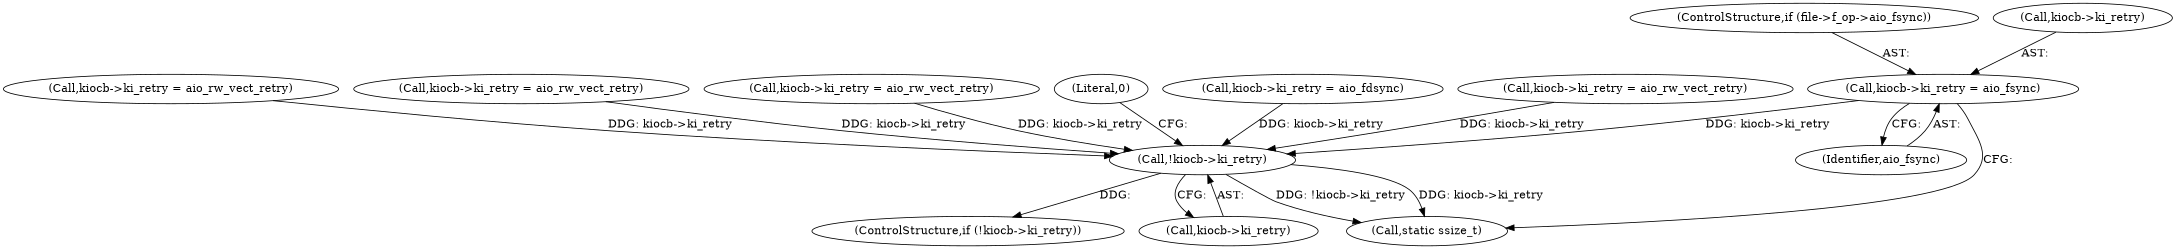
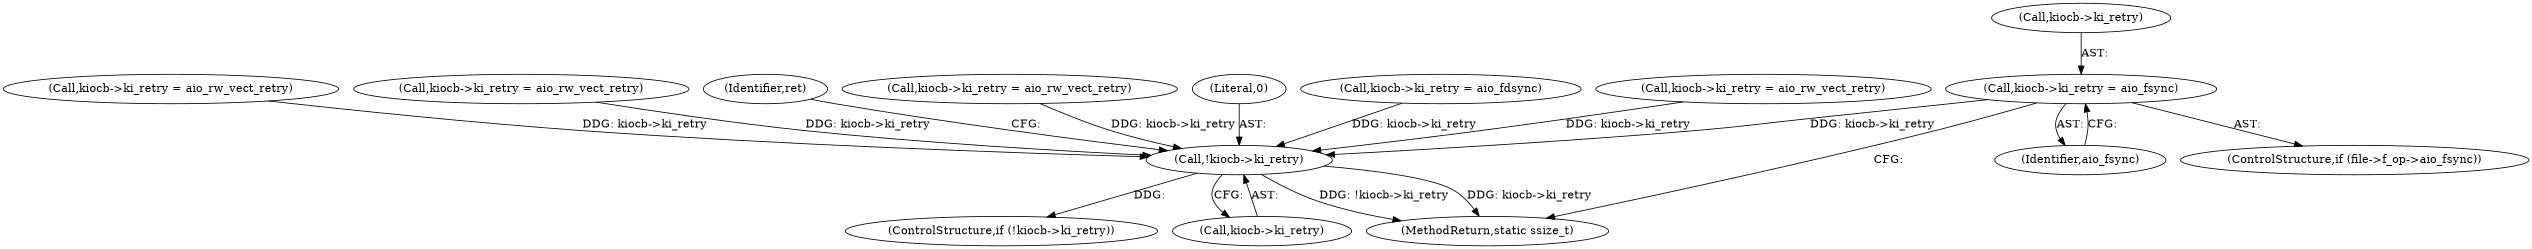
  digraph {
    n1 [label="(Call,kiocb->ki_retry = aio_fsync)"]
    n2 [label="(Call,!kiocb->ki_retry)"]
    n3 [label="(ControlStructure,if (file->f_op->aio_fsync))"]
-   n4 [label="(Call,static ssize_t)"]
+   n4 [label="(MethodReturn,static ssize_t)"]
    n5 [label="(Identifier,aio_fsync)"]
    n6 [label="(ControlStructure,if (!kiocb->ki_retry))"]
    n7 [label="(Call,kiocb->ki_retry)"]
    n8 [label="(Call,kiocb->ki_retry = aio_rw_vect_retry)"]
    n9 [label="(Call,kiocb->ki_retry = aio_rw_vect_retry)"]
+   n10 [label="(Identifier,ret)"]
    n11 [label="(Call,kiocb->ki_retry = aio_rw_vect_retry)"]
    n12 [label="(Call,kiocb->ki_retry)"]
    n13 [label="(Literal,0)"]
    n14 [label="(Call,kiocb->ki_retry = aio_fdsync)"]
    n15 [label="(Call,kiocb->ki_retry = aio_rw_vect_retry)"]
    n1 -> n2 [label="DDG: kiocb->ki_retry"]
-   n3 -> n1 [label="AST: "]
+   n1 -> n3 [label="AST: "]
    n1 -> n4 [label="CFG: "]
-   n1 -> n5 [label="CFG: "]
+   n1 -> n5 [label="AST: "]
    n2 -> n4 [label="DDG: kiocb->ki_retry"]
    n2 -> n4 [label="DDG: !kiocb->ki_retry"]
    n2 -> n6 [label="DDG: "]
    n2 -> n7 [label="CFG: "]
-   n5 -> n1 [label="AST: "]
+   n5 -> n1 [label="CFG: "]
    n7 -> n2 [label="AST: "]
    n8 -> n2 [label="DDG: kiocb->ki_retry"]
    n9 -> n2 [label="DDG: kiocb->ki_retry"]
+   n10 -> n2 [label="CFG: "]
    n11 -> n2 [label="DDG: kiocb->ki_retry"]
    n12 -> n1 [label="AST: "]
-   n13 -> n2 [label="CFG: "]
+   n13 -> n2 [label="AST: "]
    n14 -> n2 [label="DDG: kiocb->ki_retry"]
    n15 -> n2 [label="DDG: kiocb->ki_retry"]
  }
